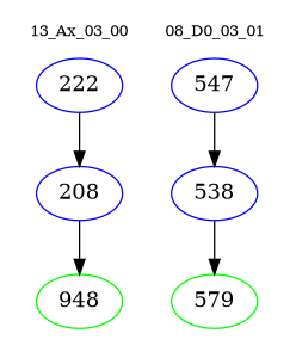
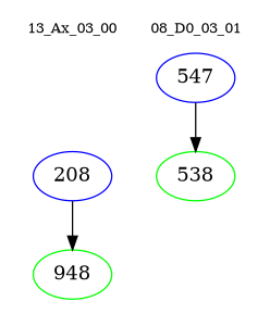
  digraph {
    node [color=blue]
    edge [color=black]
-   n1 [label=222]
    n2 [label=208]
    n3 [color=green label=948]
    n4 [label=547]
-   n5 [label=538]
-   n6 [color=green label=579]
+   n5 [color=green label=538]
    subgraph cluster_1 {
      color=white
      fontsize=10
      label="13_Ax_03_00"
-     n1
      n2
      n3
    }
    subgraph cluster_2 {
      color=white
      fontsize=10
      label="08_D0_03_01"
      n4
      n5
-     n6
    }
-   n1 -> n2
    n2 -> n3
    n4 -> n5
-   n5 -> n6
  }
